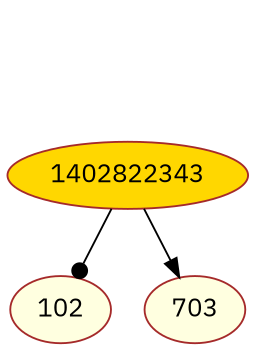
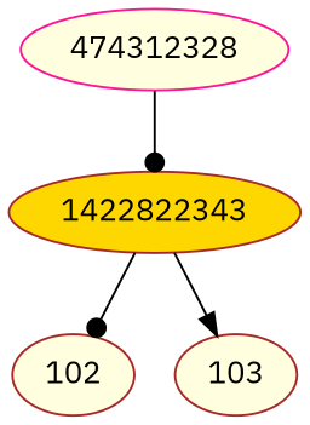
  strict digraph {
    fontname="IBM Plex Sans"
    node [color=brown fillcolor=lightyellow fontname="IBM Plex Sans" style=filled]
    edge [arrowhead=dot fontname="IBM Plex Sans"]
-   1422822343 [fillcolor=gold label=1402822343]
+   474312328 [color=deeppink]
+   1422822343 [fillcolor=gold]
    102
-   103 [label=703]
+   103
+   474312328 -> 1422822343
    1422822343 -> 102
    1422822343 -> 103 [arrowhead=normal]
  }
